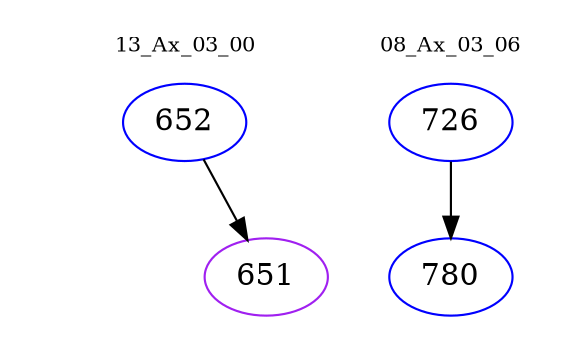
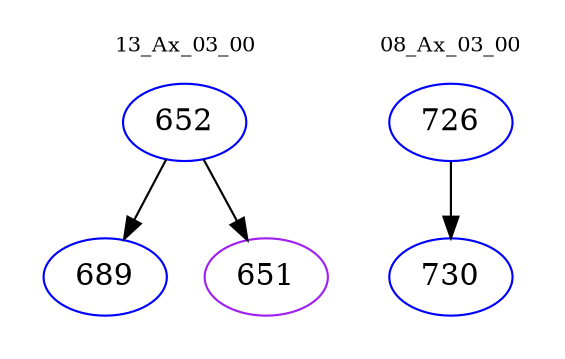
  digraph {
    node [color=blue]
    edge [color=black]
    n1 [label=652]
+   n2 [label=689]
    n3 [color=purple label=651]
    n4 [label=726]
-   n5 [label=780]
+   n5 [label=730]
    subgraph cluster_1 {
      color=white
      fontsize=10
      label="13_Ax_03_00"
      n1
+     n2
      n3
    }
    subgraph cluster_2 {
      color=white
      fontsize=10
-     label="08_Ax_03_06"
+     label="08_Ax_03_00"
      n4
      n5
    }
+   n1 -> n2
    n1 -> n3
    n4 -> n5
  }
